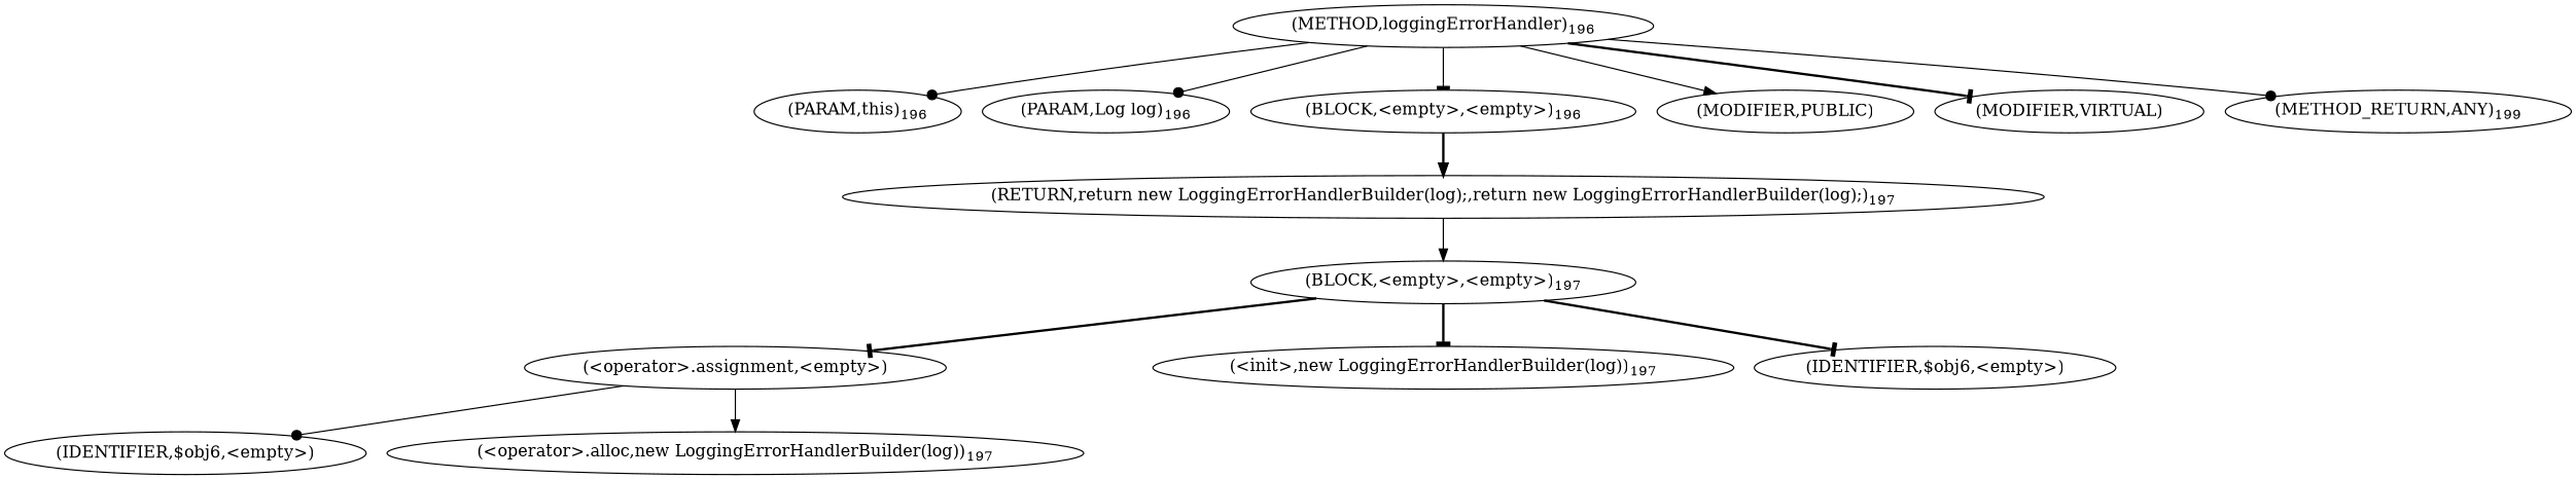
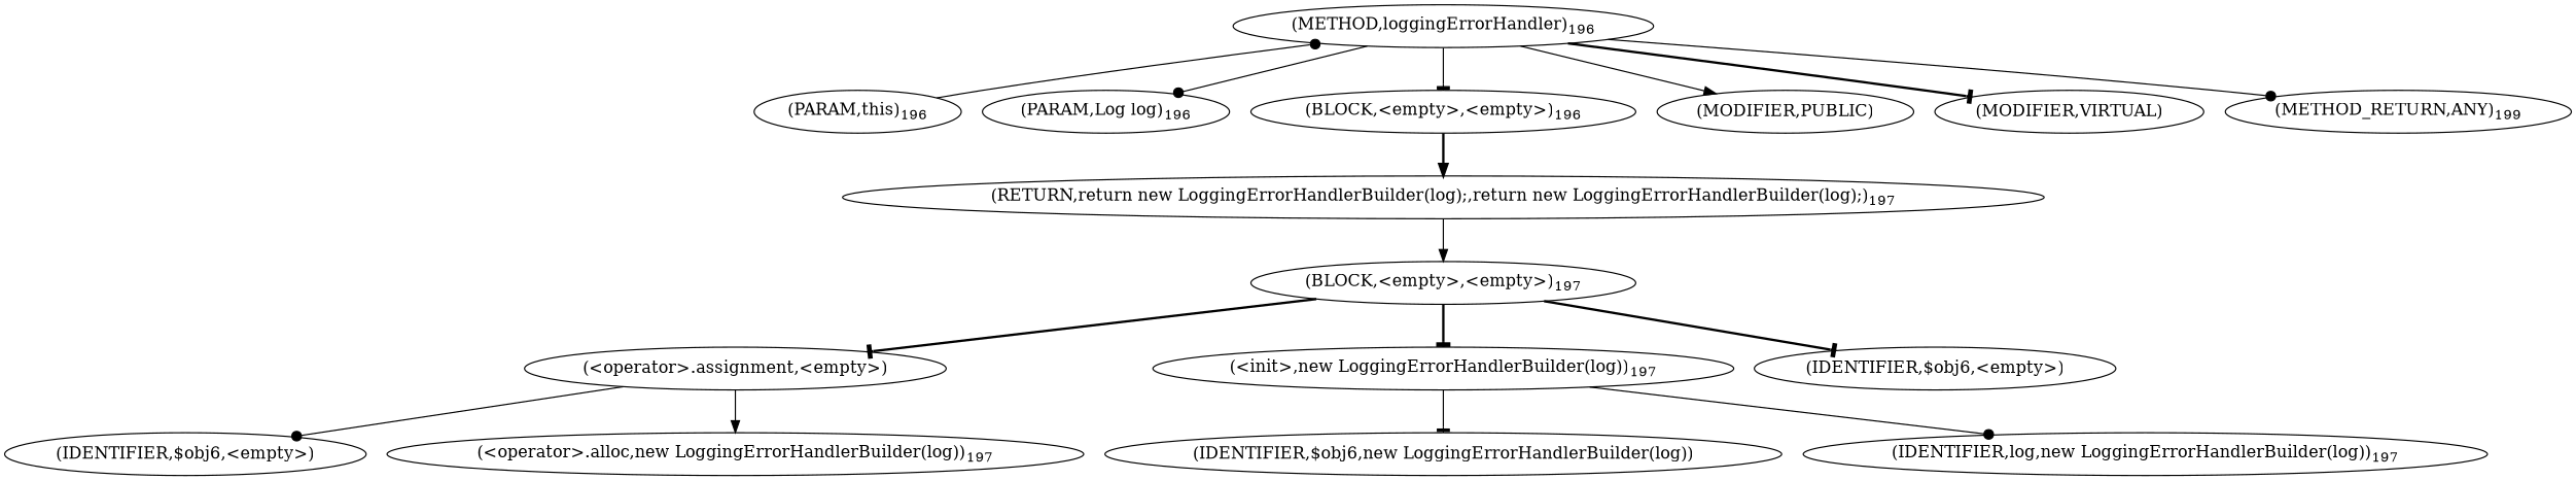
  digraph {
    edge [arrowhead=tee style=solid]
    n1 [label=<(METHOD,loggingErrorHandler)<SUB>196</SUB>>]
    n2 [label=<(PARAM,this)<SUB>196</SUB>>]
    n3 [label=<(PARAM,Log log)<SUB>196</SUB>>]
    n4 [label=<(BLOCK,&lt;empty&gt;,&lt;empty&gt;)<SUB>196</SUB>>]
    n5 [label=<(MODIFIER,PUBLIC)>]
    n6 [label=<(MODIFIER,VIRTUAL)>]
    n7 [label=<(METHOD_RETURN,ANY)<SUB>199</SUB>>]
    n8 [label=<(RETURN,return new LoggingErrorHandlerBuilder(log);,return new LoggingErrorHandlerBuilder(log);)<SUB>197</SUB>>]
    n9 [label=<(BLOCK,&lt;empty&gt;,&lt;empty&gt;)<SUB>197</SUB>>]
    n10 [label=<(&lt;operator&gt;.assignment,&lt;empty&gt;)>]
    n11 [label=<(&lt;init&gt;,new LoggingErrorHandlerBuilder(log))<SUB>197</SUB>>]
    n12 [label=<(IDENTIFIER,$obj6,&lt;empty&gt;)>]
    n13 [label=<(IDENTIFIER,$obj6,&lt;empty&gt;)>]
    n14 [label=<(&lt;operator&gt;.alloc,new LoggingErrorHandlerBuilder(log))<SUB>197</SUB>>]
-   n1 -> n2 [arrowhead=dot]
+   n15 [label=<(IDENTIFIER,$obj6,new LoggingErrorHandlerBuilder(log))>]
+   n16 [label=<(IDENTIFIER,log,new LoggingErrorHandlerBuilder(log))<SUB>197</SUB>>]
+   n2 -> n1 [arrowhead=dot]
    n1 -> n3 [arrowhead=dot]
    n1 -> n4
    n1 -> n5 [arrowhead=normal]
    n1 -> n6 [style=bold]
    n1 -> n7 [arrowhead=dot]
    n4 -> n8 [arrowhead=normal style=bold]
    n8 -> n9 [arrowhead=normal]
    n9 -> n10 [style=bold]
    n9 -> n11 [style=bold]
    n9 -> n12 [style=bold]
    n10 -> n13 [arrowhead=dot]
    n10 -> n14 [arrowhead=normal]
+   n11 -> n15
+   n11 -> n16 [arrowhead=dot]
  }
